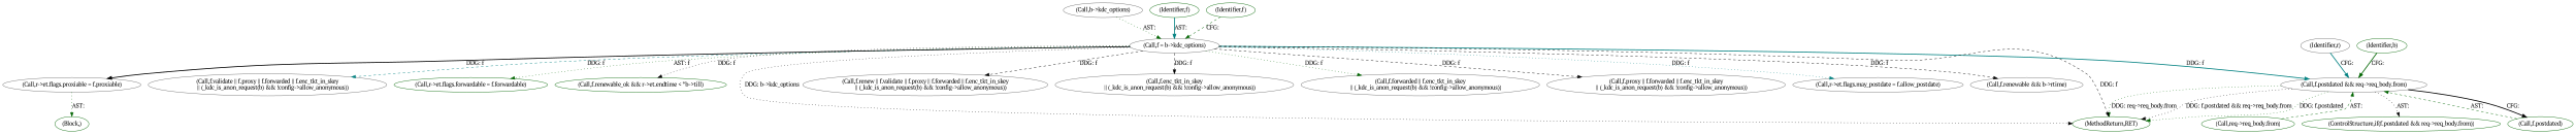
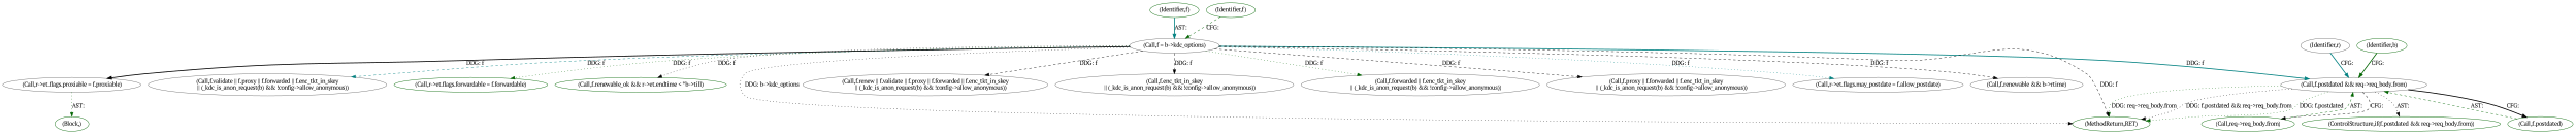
  digraph {
    fontname="PT Serif"
    node [color=gray40 fontname="PT Serif"]
    edge [color=black fontname="PT Serif" style=dotted]
    n1 [label="(Call,f.postdated && req->req_body.from)"]
    n2 [color=darkgreen label="(ControlStructure,if(f.postdated && req->req_body.from))"]
    n3 [color=darkgreen label="(Call,f.postdated)"]
    n4 [color=darkgreen label="(MethodReturn,RET)"]
    n5 [color=darkgreen label="(Call,req->req_body.from)"]
    n6 [label="(Call,f = b->kdc_options)"]
    n7 [label="(Call,f.validate || f.proxy || f.forwarded || f.enc_tkt_in_skey\n       || (_kdc_is_anon_request(b) && !config->allow_anonymous))"]
    n8 [color=darkgreen label="(Call,r->et.flags.forwardable = f.forwardable)"]
    n9 [color=darkgreen label="(Call,f.renewable_ok && r->et.endtime < *b->till)"]
    n10 [label="(Call,r->et.flags.proxiable = f.proxiable)"]
    n11 [label="(Call,f.renew || f.validate || f.proxy || f.forwarded || f.enc_tkt_in_skey\n       || (_kdc_is_anon_request(b) && !config->allow_anonymous))"]
    n12 [label="(Call,f.enc_tkt_in_skey\n       || (_kdc_is_anon_request(b) && !config->allow_anonymous))"]
    n13 [label="(Call,f.forwarded || f.enc_tkt_in_skey\n       || (_kdc_is_anon_request(b) && !config->allow_anonymous))"]
    n14 [label="(Call,f.proxy || f.forwarded || f.enc_tkt_in_skey\n       || (_kdc_is_anon_request(b) && !config->allow_anonymous))"]
    n15 [label="(Call,r->et.flags.may_postdate = f.allow_postdate)"]
    n16 [label="(Call,f.renewable && b->rtime)"]
    n17 [color=darkgreen label="(Block,)"]
-   n18 [label="(Call,b->kdc_options)"]
    n19 [label="(Identifier,r)"]
    n20 [color=darkgreen label="(Identifier,b)"]
    n21 [color=darkgreen label="(Identifier,f)"]
    n22 [color=darkgreen label="(Identifier,f)"]
    n1 -> n2 [label="AST: "]
    n1 -> n3 [label="CFG: " style=bold]
    n1 -> n4 [color=darkgreen label="DDG: req->req_body.from"]
    n1 -> n4 [label="DDG: f.postdated && req->req_body.from"]
    n1 -> n4 [color=darkgreen label="DDG: f.postdated"]
+   n1 -> n5 [label="CFG: " style=dashed]
    n3 -> n1 [color=darkgreen label="AST: " style=dashed]
    n5 -> n1 [color=darkgreen label="AST: " style=dashed]
    n6 -> n1 [color=teal label="DDG: f" style=bold]
    n6 -> n4 [label="DDG: b->kdc_options"]
    n6 -> n4 [label="DDG: f" style=dashed]
    n6 -> n7 [color=teal label="DDG: f" style=dashed]
-   n6 -> n8 [color=darkgreen label="AST: f"]
+   n6 -> n8 [color=darkgreen label="DDG: f"]
    n6 -> n9 [label="DDG: f"]
    n6 -> n10 [label="DDG: f" style=bold]
    n6 -> n11 [label="DDG: f" style=dashed]
    n6 -> n12 [label="DDG: f" style=dashed]
    n6 -> n13 [color=darkgreen label="DDG: f"]
    n6 -> n14 [label="DDG: f" style=dashed]
    n6 -> n15 [color=teal label="DDG: f"]
    n6 -> n16 [label="DDG: f" style=dashed]
    n10 -> n17 [color=darkgreen label="AST: "]
-   n18 -> n6 [color=darkgreen label="AST: "]
    n19 -> n1 [color=teal label="CFG: " style=bold]
    n20 -> n1 [color=darkgreen label="CFG: " style=bold]
    n21 -> n6 [color=teal label="AST: " style=bold]
    n22 -> n6 [color=darkgreen label="CFG: " style=dashed]
  }
